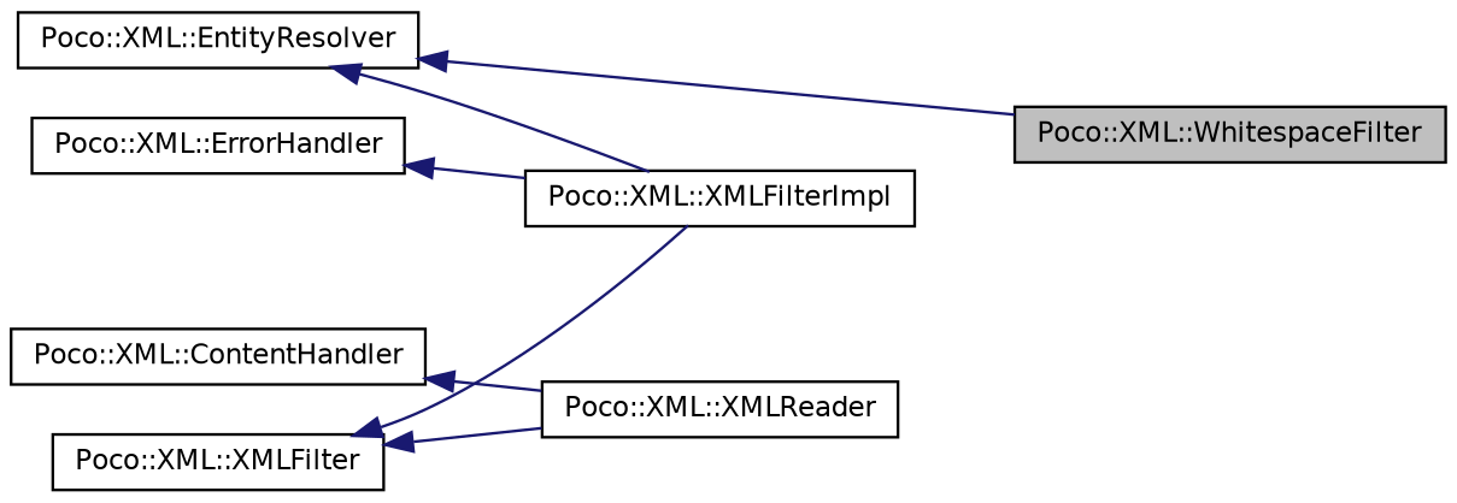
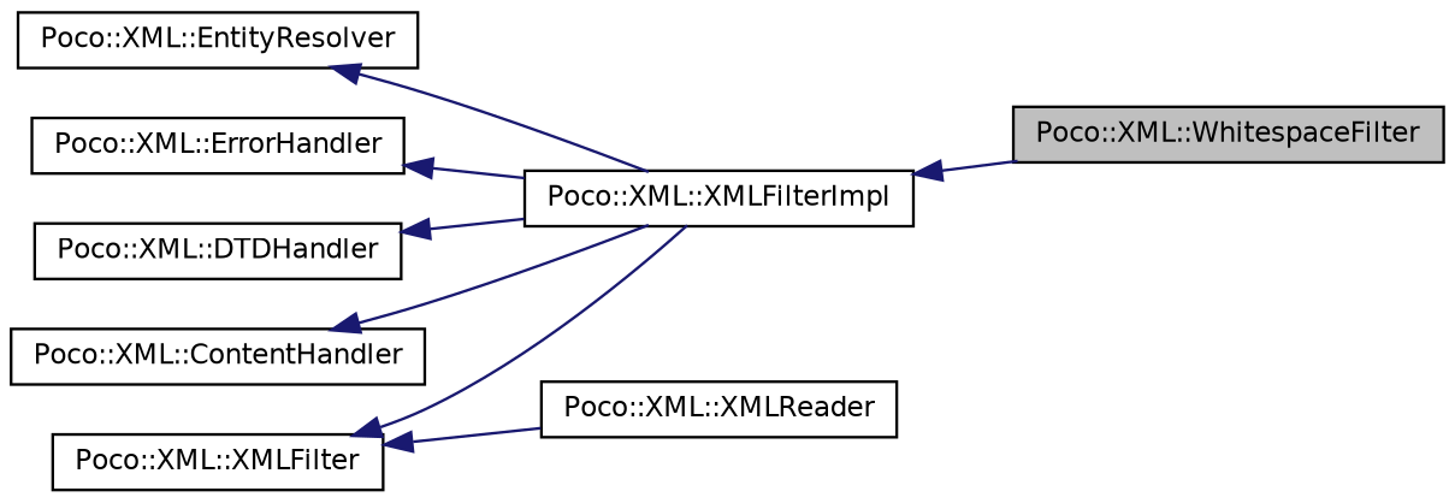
  digraph {
    rankdir=LR
    node [color=black fillcolor=white fontname=Helvetica fontsize=10 shape=record style=filled]
    edge [color=midnightblue dir=back fontname=Helvetica fontsize=10 labelfontname=Helvetica labelfontsize=10 style=solid]
    n1 [fillcolor=grey75 fontcolor=black height=0.2 label="Poco::XML::WhitespaceFilter" width=0.4]
    n2 [height=0.2 label="Poco::XML::XMLFilterImpl" width=0.4]
    n3 [height=0.2 label="Poco::XML::XMLFilter" width=0.4]
    n4 [height=0.2 label="Poco::XML::XMLReader" width=0.4]
    n5 [height=0.2 label="Poco::XML::EntityResolver" width=0.4]
+   n6 [height=0.2 label="Poco::XML::DTDHandler" width=0.4]
    n7 [height=0.2 label="Poco::XML::ContentHandler" width=0.4]
    n8 [height=0.2 label="Poco::XML::ErrorHandler" width=0.4]
-   n5 -> n1
+   n2 -> n1
    n3 -> n2
    n3 -> n4
    n5 -> n2
-   n7 -> n4
+   n6 -> n2
+   n7 -> n2
    n8 -> n2
  }
